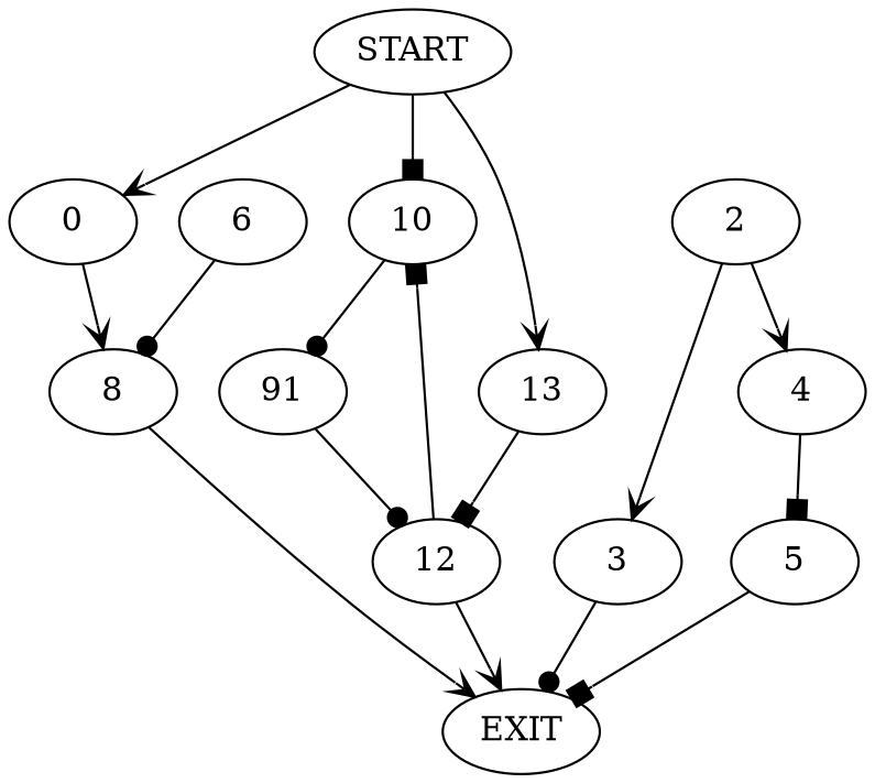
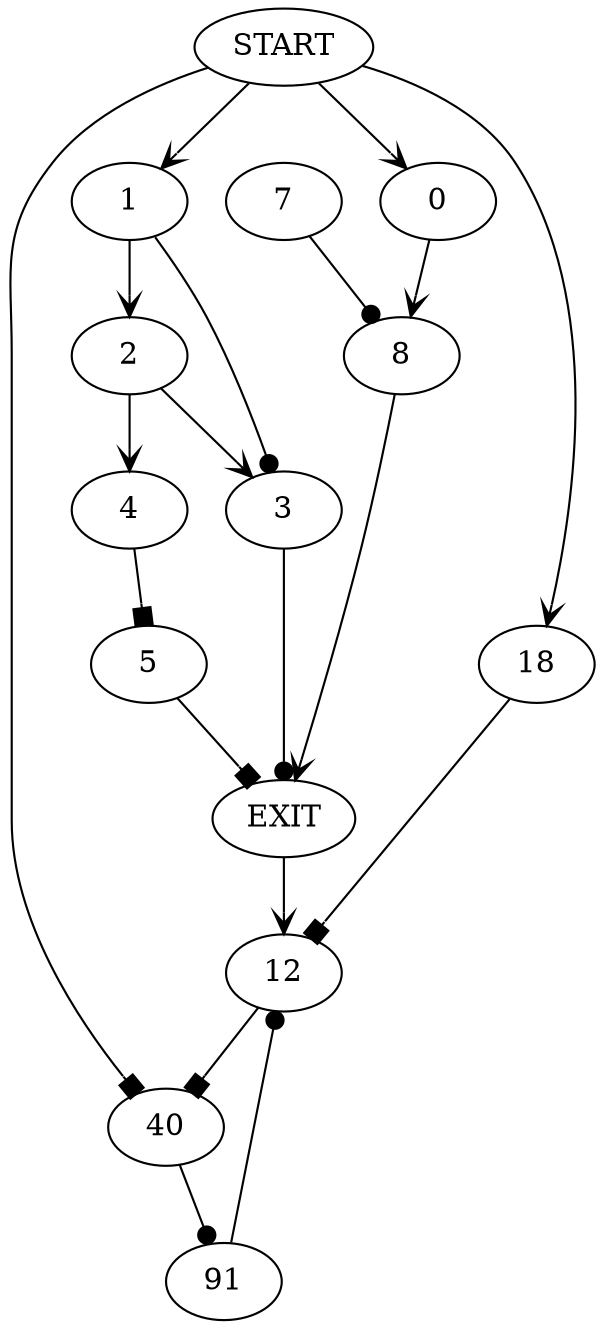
  digraph {
    edge [arrowhead=vee]
    n1 [label=START]
+   1
    n3 [label=0]
-   10
-   13
+   10 [label=40]
+   13 [label=18]
    2
    3
    8
    n9 [label=91]
    12
    n11 [label=EXIT]
    4
    5
-   7 [label=6]
+   7
+   n1 -> 1
    n1 -> n3
    n1 -> 10 [arrowhead=box]
    n1 -> 13
+   1 -> 2
+   1 -> 3 [arrowhead=dot]
    n3 -> 8
    10 -> n9 [arrowhead=dot]
    13 -> 12 [arrowhead=box]
    2 -> 3
    2 -> 4
    3 -> n11 [arrowhead=dot]
    8 -> n11
    n9 -> 12 [arrowhead=dot]
    12 -> 10 [arrowhead=box]
-   12 -> n11
+   n11 -> 12
    4 -> 5 [arrowhead=box]
    5 -> n11 [arrowhead=box]
    7 -> 8 [arrowhead=dot]
  }
